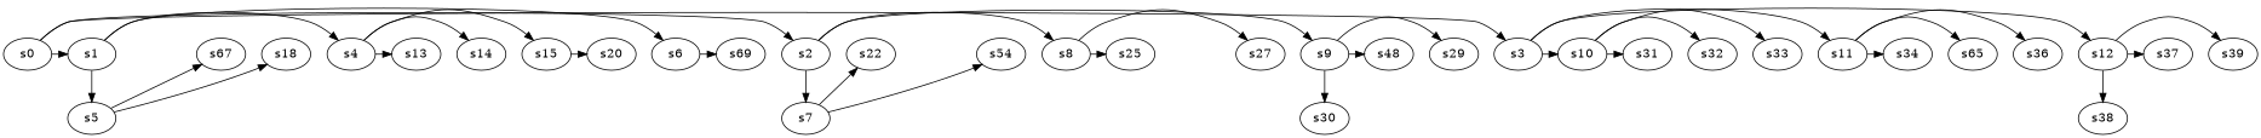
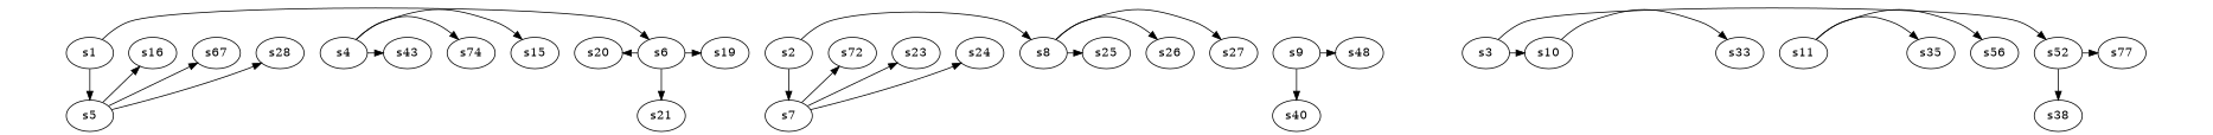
  digraph {
    node [player=0]
-   s0
    s1
    s2
    s3 [player=1]
    s4
    s5 [player=1]
    s6
    s7
    s8
    s9 [player=1]
    s10
    s11 [player=1]
-   s12 [player=1]
-   s13
-   s14 [player=1]
+   s12 [player=1 label=s52]
+   s13 [label=s43]
+   s14 [player=1 label=s74]
    s15
+   s16
    n18 [label=s67]
-   s18
-   s19 [label=s69]
+   s18 [label=s28]
+   s19
    s20
-   s22 [player=1]
-   s24 [player=1 label=s54]
+   s21
+   s22 [player=1 label=s72]
+   s23
+   s24 [player=1]
    s25
+   s26 [player=1]
    s27
    n29 [label=s48 player=1]
-   s29
-   s30 [player=1]
-   s31 [player=1]
-   s32 [player=1]
+   s30 [player=1 label=s40]
    s33
-   s34 [player=1]
-   s35 [label=s65]
-   s36
-   s37 [player=1]
+   s35
+   s36 [label=s56]
+   s37 [player=1 label=s77]
    s38 [player=1]
-   s39 [player=1]
-   s0 -> s1 [constraint="time == 0 || time == 5 || time == 8 || time == 11"]
-   s0 -> s2 [constraint="time % 2 == 0 || time % 2 == 1"]
-   s0 -> s3 [constraint="!(time % 3 == 0)"]
-   s1 -> s4 [constraint="time % 3 == 0 || time % 3 == 1"]
    s1 -> s5
    s1 -> s6 [constraint="!(time % 3 == 0)"]
    s2 -> s7
    s2 -> s8 [constraint="time == 4 || time == 8 || time == 10 || time == 14"]
-   s2 -> s9 [constraint="time % 5 == 0"]
    s3 -> s10 [constraint="time % 4 == 0 || time % 4 == 1"]
-   s3 -> s11 [constraint="time % 2 == 0 || time % 4 == 1"]
    s3 -> s12 [constraint="time == 2 || time == 14"]
    s4 -> s13 [constraint="time % 3 == 1"]
    s4 -> s14 [constraint="time == 2 || time == 5 || time == 8"]
    s4 -> s15 [constraint="time % 2 == 0"]
+   s5 -> s16 [constraint="time % 2 == 0 || time % 3 == 1"]
    s5 -> n18 [constraint="time == 3 || time == 4"]
    s5 -> s18 [constraint="time == 1 || time == 6 || time == 11"]
    s6 -> s19 [constraint="!(time % 3 == 0)"]
-   s15 -> s20 [constraint="!(time % 5 == 0)"]
+   s6 -> s20 [constraint="!(time % 5 == 0)"]
+   s6 -> s21
    s7 -> s22 [constraint="!(time % 3 == 0)"]
+   s7 -> s23 [constraint="time % 2 == 0 || time % 2 == 1"]
    s7 -> s24 [constraint="time % 3 == 0 || time % 3 == 1"]
    s8 -> s25 [constraint="!(time % 5 == 0)"]
+   s8 -> s26 [constraint="!(time % 4 == 0)"]
    s8 -> s27 [constraint="!(time % 3 == 0)"]
    s9 -> n29 [constraint="time % 4 == 0 || time % 3 == 1"]
-   s9 -> s29 [constraint="time % 4 == 0 || time % 4 == 1"]
    s9 -> s30
-   s10 -> s31 [constraint="time == 1 || time == 5 || time == 9 || time == 11"]
-   s10 -> s32 [constraint="time == 7 || time == 10 || time == 13 || time == 14"]
    s10 -> s33 [constraint="time % 3 == 0 || time % 3 == 1"]
-   s11 -> s34 [constraint="time % 5 == 2"]
    s11 -> s35 [constraint="time == 4 || time == 9"]
    s11 -> s36 [constraint="time % 2 == 0"]
    s12 -> s37 [constraint="time % 5 == 2"]
    s12 -> s38
-   s12 -> s39 [constraint="time % 4 == 0"]
  }
